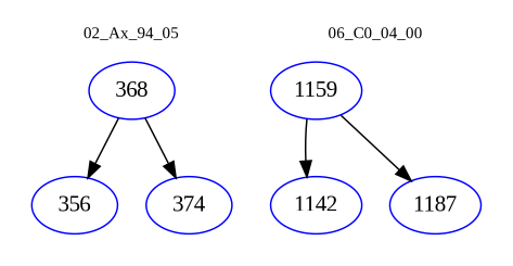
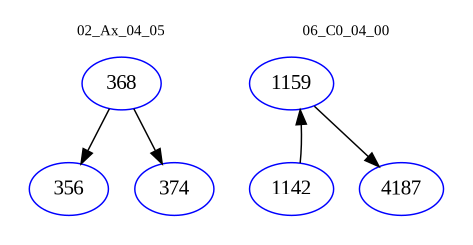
  digraph {
    fontname="Liberation Serif"
    node [color=blue fontname="Liberation Serif"]
    edge [color=black fontname="Liberation Serif"]
    n1 [label=368]
    n2 [label=356]
    n3 [label=374]
    n4 [label=1159]
    n5 [label=1142]
-   n6 [label=1187]
+   n6 [label=4187]
    subgraph cluster_1 {
      color=white
      fontsize=10
-     label="02_Ax_94_05"
+     label="02_Ax_04_05"
      n1
      n2
      n3
    }
    subgraph cluster_2 {
      color=white
      fontsize=10
      label="06_C0_04_00"
      n4
      n5
      n6
    }
    n1 -> n2
    n1 -> n3
-   n4 -> n5
+   n5 -> n4
    n4 -> n6
  }
